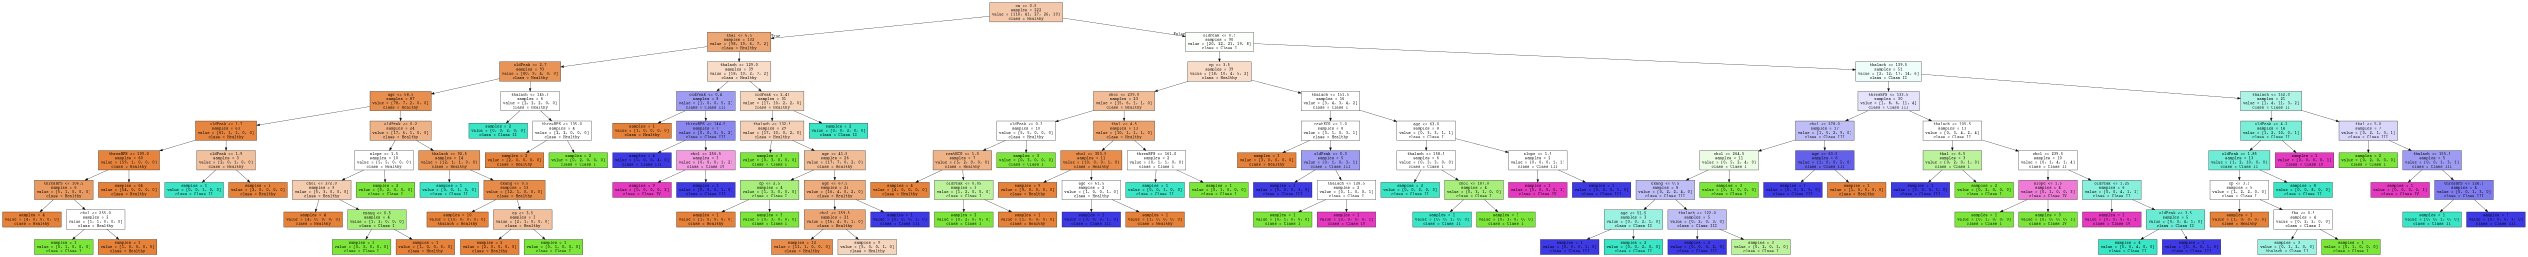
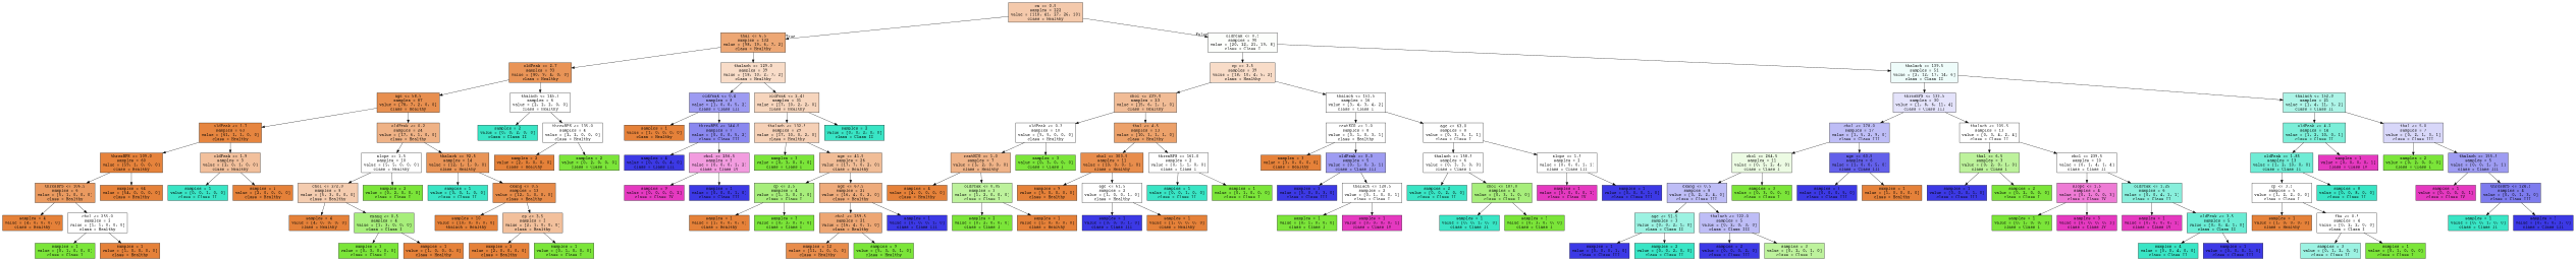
  digraph {
    fontname="Courier Prime"
    node [color=black fillcolor="#e58139ff" fontname="Courier Prime" shape=box style=filled]
    edge [fontname="Courier Prime"]
    n1 [fillcolor="#e581396c" label="ca <= 0.5\nsamples = 222\nvalue = [118, 41, 27, 26, 10]\nclass = Healthy"]
    n2 [fillcolor="#e58139b2" label="thal <= 6.5\nsamples = 132\nvalue = [98, 19, 6, 7, 2]\nclass = Healthy"]
    n3 [fillcolor="#7be53904" label="oldPeak <= 0.9\nsamples = 90\nvalue = [20, 22, 21, 19, 8]\nclass = Class I"]
    n4 [fillcolor="#e58139d8" label="oldPeak <= 2.7\nsamples = 93\nvalue = [80, 9, 4, 0, 0]\nclass = Healthy"]
    n5 [fillcolor="#e5813946" label="thalach <= 129.0\nsamples = 39\nvalue = [18, 10, 2, 7, 2]\nclass = Healthy"]
    n6 [fillcolor="#e5813946" label="cp <= 3.5\nsamples = 39\nvalue = [18, 10, 4, 5, 2]\nclass = Healthy"]
    n7 [fillcolor="#39e5c515" label="thalach <= 139.5\nsamples = 51\nvalue = [2, 12, 17, 14, 6]\nclass = Class II"]
    n8 [fillcolor="#e58139e2" label="age <= 58.5\nsamples = 87\nvalue = [78, 7, 2, 0, 0]\nclass = Healthy"]
    n9 [fillcolor="#e5813900" label="thalach <= 145.5\nsamples = 6\nvalue = [2, 2, 2, 0, 0]\nclass = Healthy"]
    n10 [fillcolor="#3c39e580" label="oldPeak <= 0.4\nsamples = 8\nvalue = [1, 0, 0, 5, 2]\nclass = Class III"]
    n11 [fillcolor="#e5813955" label="oldPeak <= 2.45\nsamples = 31\nvalue = [17, 10, 2, 2, 0]\nclass = Healthy"]
    n12 [fillcolor="#e58139f7" label="oldPeak <= 1.7\nsamples = 63\nvalue = [61, 1, 1, 0, 0]\nclass = Healthy"]
    n13 [fillcolor="#e581399c" label="oldPeak <= 0.2\nsamples = 24\nvalue = [17, 6, 1, 0, 0]\nclass = Healthy"]
    n14 [fillcolor="#39e5c5ff" label="samples = 2\nvalue = [0, 0, 2, 0, 0]\nclass = Class II"]
    n15 [fillcolor="#e5813900" label="thresBPS <= 135.0\nsamples = 4\nvalue = [2, 2, 0, 0, 0]\nclass = Healthy"]
    n16 [fillcolor="#e58139fb" label="thresBPS <= 109.0\nsamples = 60\nvalue = [59, 1, 0, 0, 0]\nclass = Healthy"]
    n17 [fillcolor="#e581397f" label="oldPeak <= 1.9\nsamples = 3\nvalue = [2, 0, 1, 0, 0]\nclass = Healthy"]
    n18 [fillcolor="#e5813900" label="slope <= 1.5\nsamples = 10\nvalue = [5, 5, 0, 0, 0]\nclass = Healthy"]
    n19 [fillcolor="#e58139d8" label="thalach <= 92.5\nsamples = 14\nvalue = [12, 1, 1, 0, 0]\nclass = Healthy"]
    n20 [fillcolor="#e58139cc" label="thresBPS <= 106.5\nsamples = 6\nvalue = [5, 1, 0, 0, 0]\nclass = Healthy"]
    n21 [label="samples = 64\nvalue = [54, 0, 0, 0, 0]\nclass = Healthy"]
    n22 [fillcolor="#39e5c5ff" label="samples = 1\nvalue = [0, 0, 1, 0, 0]\nclass = Class II"]
    n23 [label="samples = 2\nvalue = [2, 0, 0, 0, 0]\nclass = Healthy"]
    n24 [label="samples = 4\nvalue = [4, 0, 0, 0, 0]\nclass = Healthy"]
    n25 [fillcolor="#e5813900" label="chol <= 255.0\nsamples = 2\nvalue = [1, 1, 0, 0, 0]\nclass = Healthy"]
    n26 [fillcolor="#7be539ff" label="samples = 1\nvalue = [0, 1, 0, 0, 0]\nclass = Class I"]
    n27 [label="samples = 1\nvalue = [1, 0, 0, 0, 0]\nclass = Healthy"]
    n28 [fillcolor="#e5813966" label="chol <= 272.0\nsamples = 8\nvalue = [5, 3, 0, 0, 0]\nclass = Healthy"]
    n29 [fillcolor="#7be539ff" label="samples = 2\nvalue = [0, 2, 0, 0, 0]\nclass = Class I"]
    n30 [fillcolor="#39e5c5ff" label="samples = 1\nvalue = [0, 0, 1, 0, 0]\nclass = Class II"]
    n31 [fillcolor="#e58139ea" label="exang <= 0.5\nsamples = 13\nvalue = [12, 1, 0, 0, 0]\nclass = Healthy"]
    n32 [label="samples = 4\nvalue = [4, 0, 0, 0, 0]\nclass = Healthy"]
    n33 [fillcolor="#7be539aa" label="exang <= 0.5\nsamples = 4\nvalue = [1, 3, 0, 0, 0]\nclass = Class I"]
    n34 [fillcolor="#7be539ff" label="samples = 3\nvalue = [0, 3, 0, 0, 0]\nclass = Class I"]
    n35 [label="samples = 1\nvalue = [1, 0, 0, 0, 0]\nclass = Healthy"]
    n36 [label="samples = 10\nvalue = [10, 0, 0, 0, 0]\nthalach = Healthy"]
    n37 [fillcolor="#e581397f" label="cp <= 3.5\nsamples = 3\nvalue = [2, 1, 0, 0, 0]\nclass = Healthy"]
    n38 [label="samples = 2\nvalue = [2, 0, 0, 0, 0]\nclass = Healthy"]
    n39 [fillcolor="#7be539ff" label="samples = 1\nvalue = [0, 1, 0, 0, 0]\nclass = Class I"]
    n40 [label="samples = 2\nvalue = [2, 0, 0, 0, 0]\nclass = Healthy"]
    n41 [fillcolor="#7be539ff" label="samples = 2\nvalue = [0, 2, 0, 0, 0]\nclass = Class I"]
    n42 [label="samples = 1\nvalue = [1, 0, 0, 0, 0]\nclass = Healthy"]
    n43 [fillcolor="#3c39e599" label="thresBPS <= 144.5\nsamples = 7\nvalue = [0, 0, 0, 5, 2]\nclass = Class III"]
    n44 [fillcolor="#e581395e" label="thalach <= 132.5\nsamples = 29\nvalue = [17, 10, 0, 2, 0]\nclass = Healthy"]
    n45 [fillcolor="#39e5c5ff" label="samples = 2\nvalue = [0, 0, 2, 0, 0]\nclass = Class II"]
    n46 [fillcolor="#3c39e5ff" label="samples = 4\nvalue = [0, 0, 0, 4, 0]\nclass = Class III"]
    n47 [fillcolor="#e539c07f" label="chol <= 256.5\nsamples = 3\nvalue = [0, 0, 0, 1, 2]\nclass = Class IV"]
    n48 [fillcolor="#e539c0ff" label="samples = 9\nvalue = [0, 0, 0, 0, 2]\nclass = Class IV"]
    n49 [fillcolor="#3c39e5ff" label="samples = 1\nvalue = [0, 0, 0, 1, 0]\nclass = Class III"]
    n50 [fillcolor="#7be539ff" label="samples = 3\nvalue = [0, 3, 0, 0, 0]\nclass = Class I"]
    n51 [fillcolor="#e5813986" label="age <= 41.5\nsamples = 26\nvalue = [17, 7, 0, 2, 0]\nclass = Healthy"]
    n52 [fillcolor="#7be539aa" label="cp <= 2.5\nsamples = 4\nvalue = [1, 3, 0, 0, 0]\nclass = Class I"]
    n53 [fillcolor="#e58139aa" label="age <= 67.5\nsamples = 22\nvalue = [16, 4, 0, 2, 0]\nclass = Healthy"]
    n54 [label="samples = 1\nvalue = [1, 0, 0, 0, 0]\nclass = Healthy"]
    n55 [fillcolor="#7be539ff" label="samples = 3\nvalue = [0, 3, 0, 0, 0]\nclass = Class I"]
    n56 [fillcolor="#e58139b4" label="chol <= 259.5\nsamples = 21\nvalue = [16, 4, 0, 1, 0]\nclass = Healthy"]
    n57 [fillcolor="#3c39e5ff" label="samples = 1\nvalue = [0, 0, 0, 1, 0]\nclass = Class III"]
    n58 [fillcolor="#e58139e8" label="samples = 12\nvalue = [11, 1, 0, 0, 0]\nclass = Healthy"]
-   n59 [fillcolor="#e5813955" label="samples = 9\nvalue = [5, 3, 0, 1, 0]\nclass = Healthy"]
+   n59 [fillcolor="#7be539ff" label="samples = 9\nvalue = [5, 3, 0, 1, 0]\nclass = Healthy"]
    n60 [fillcolor="#e5813987" label="chol <= 239.0\nsamples = 23\nvalue = [15, 6, 1, 1, 0]\nclass = Healthy"]
    n61 [fillcolor="#7be53900" label="thalach <= 151.5\nsamples = 16\nvalue = [3, 4, 3, 4, 2]\nclass = Class I"]
    n62 [fillcolor="#3c39e523" label="thresBPS <= 133.5\nsamples = 30\nvalue = [1, 8, 6, 11, 4]\nclass = Class III"]
    n63 [fillcolor="#39e5c569" label="thalach <= 152.0\nsamples = 21\nvalue = [1, 4, 11, 3, 2]\nclass = Class II"]
    n64 [fillcolor="#e5813900" label="oldPeak <= 0.3\nsamples = 10\nvalue = [5, 5, 0, 0, 0]\nclass = Healthy"]
    n65 [fillcolor="#e58139bf" label="thal <= 4.5\nsamples = 13\nvalue = [10, 1, 1, 1, 0]\nclass = Healthy"]
    n66 [fillcolor="#e5813900" label="restECG <= 1.0\nsamples = 8\nvalue = [3, 1, 0, 3, 1]\nclass = Healthy"]
    n67 [fillcolor="#7be53900" label="age <= 63.0\nsamples = 8\nvalue = [0, 3, 3, 1, 1]\nclass = Class I"]
    n68 [fillcolor="#e5813999" label="restECG <= 1.0\nsamples = 7\nvalue = [5, 2, 0, 0, 0]\nclass = Healthy"]
    n69 [fillcolor="#7be539ff" label="samples = 3\nvalue = [0, 3, 0, 0, 0]\nclass = Class I"]
    n70 [fillcolor="#e58139e6" label="chol <= 303.5\nsamples = 11\nvalue = [10, 0, 0, 1, 0]\nclass = Healthy"]
    n71 [fillcolor="#7be53900" label="thresBPS <= 161.0\nsamples = 2\nvalue = [0, 1, 1, 0, 0]\nclass = Class I"]
    n72 [label="samples = 4\nvalue = [4, 0, 0, 0, 0]\nclass = Healthy"]
    n73 [fillcolor="#7be5397f" label="oldPeak <= 0.05\nsamples = 3\nvalue = [1, 2, 0, 0, 0]\nclass = Class I"]
    n74 [fillcolor="#7be539ff" label="samples = 2\nvalue = [0, 2, 0, 0, 0]\nclass = Class I"]
    n75 [label="samples = 1\nvalue = [1, 0, 0, 0, 0]\nclass = Healthy"]
    n76 [label="samples = 9\nvalue = [9, 0, 0, 0, 0]\nclass = Healthy"]
    n77 [fillcolor="#e5813900" label="age <= 61.5\nsamples = 2\nvalue = [1, 0, 0, 1, 0]\nclass = Healthy"]
    n78 [fillcolor="#39e5c5ff" label="samples = 1\nvalue = [0, 0, 1, 0, 0]\nclass = Class II"]
    n79 [fillcolor="#7be539ff" label="samples = 1\nvalue = [0, 1, 0, 0, 0]\nclass = Class I"]
    n80 [fillcolor="#3c39e5ff" label="samples = 1\nvalue = [0, 0, 0, 1, 0]\nclass = Class III"]
    n81 [label="samples = 1\nvalue = [1, 0, 0, 0, 0]\nclass = Healthy"]
    n82 [label="samples = 3\nvalue = [3, 0, 0, 0, 0]\nclass = Healthy"]
    n83 [fillcolor="#3c39e57f" label="oldPeak <= 0.3\nsamples = 5\nvalue = [0, 1, 0, 3, 1]\nclass = Class III"]
    n84 [fillcolor="#7be53900" label="thalach <= 158.5\nsamples = 6\nvalue = [0, 3, 3, 0, 0]\nclass = Class I"]
    n85 [fillcolor="#3c39e500" label="slope <= 1.5\nsamples = 2\nvalue = [0, 0, 0, 1, 1]\nclass = Class III"]
    n86 [fillcolor="#3c39e5ff" label="samples = 3\nvalue = [0, 0, 0, 3, 0]\nclass = Class III"]
    n87 [fillcolor="#7be53900" label="thalach <= 128.5\nsamples = 2\nvalue = [0, 1, 0, 0, 1]\nclass = Class I"]
    n88 [fillcolor="#7be539ff" label="samples = 1\nvalue = [0, 1, 0, 0, 0]\nclass = Class I"]
    n89 [fillcolor="#e539c0ff" label="samples = 1\nvalue = [0, 0, 0, 0, 1]\nclass = Class IV"]
    n90 [fillcolor="#39e5c5ff" label="samples = 2\nvalue = [0, 0, 2, 0, 0]\nclass = Class II"]
    n91 [fillcolor="#7be539aa" label="chol <= 187.0\nsamples = 4\nvalue = [0, 3, 1, 0, 0]\nclass = Class I"]
    n92 [fillcolor="#e539c0ff" label="samples = 1\nvalue = [0, 0, 0, 0, 1]\nclass = Class IV"]
    n93 [fillcolor="#3c39e5ff" label="samples = 1\nvalue = [0, 0, 0, 1, 0]\nclass = Class III"]
    n94 [fillcolor="#39e5c5ff" label="samples = 1\nvalue = [0, 0, 1, 0, 0]\nclass = Class II"]
    n95 [fillcolor="#7be539ff" label="samples = 3\nvalue = [0, 3, 0, 0, 0]\nclass = Class I"]
    n96 [fillcolor="#3c39e555" label="chol <= 278.0\nsamples = 17\nvalue = [1, 5, 2, 9, 0]\nclass = Class III"]
    n97 [fillcolor="#39e5c500" label="thalach <= 105.5\nsamples = 13\nvalue = [0, 3, 4, 2, 4]\nclass = Class II"]
    n98 [fillcolor="#39e5c5aa" label="oldPeak <= 4.2\nsamples = 14\nvalue = [1, 2, 10, 0, 1]\nclass = Class II"]
    n99 [fillcolor="#3c39e533" label="thal <= 5.0\nsamples = 7\nvalue = [0, 2, 1, 3, 1]\nclass = Class III"]
    n100 [fillcolor="#7be53924" label="chol <= 264.5\nsamples = 11\nvalue = [0, 5, 2, 4, 0]\nclass = Class I"]
    n101 [fillcolor="#3c39e5cc" label="age <= 63.5\nsamples = 6\nvalue = [1, 0, 0, 5, 0]\nclass = Class III"]
    n102 [fillcolor="#7be5397f" label="thal <= 6.5\nsamples = 3\nvalue = [0, 2, 0, 1, 0]\nclass = Class I"]
    n103 [fillcolor="#39e5c500" label="chol <= 239.5\nsamples = 10\nvalue = [0, 1, 4, 1, 4]\nclass = Class II"]
    n104 [fillcolor="#3c39e555" label="exang <= 0.5\nsamples = 8\nvalue = [0, 2, 2, 4, 0]\nclass = Class III"]
    n105 [fillcolor="#7be539ff" label="samples = 3\nvalue = [0, 3, 0, 0, 0]\nclass = Class I"]
    n106 [fillcolor="#3c39e5ff" label="samples = 5\nvalue = [0, 0, 0, 5, 0]\nclass = Class III"]
    n107 [label="samples = 1\nvalue = [1, 0, 0, 0, 0]\nclass = Healthy"]
    n108 [fillcolor="#39e5c57f" label="age <= 51.5\nsamples = 3\nvalue = [0, 0, 2, 1, 0]\nclass = Class II"]
    n109 [fillcolor="#3c39e555" label="thalach <= 122.0\nsamples = 5\nvalue = [0, 2, 0, 3, 0]\nclass = Class III"]
    n110 [fillcolor="#3c39e5ff" label="samples = 1\nvalue = [0, 0, 0, 1, 0]\nclass = Class III"]
    n111 [fillcolor="#39e5c5ff" label="samples = 2\nvalue = [0, 0, 2, 0, 0]\nclass = Class II"]
    n112 [fillcolor="#3c39e5ff" label="samples = 2\nvalue = [0, 0, 0, 2, 0]\nclass = Class III"]
    n113 [fillcolor="#7be5397f" label="samples = 3\nvalue = [0, 2, 0, 1, 0]\nclass = Class I"]
    n114 [fillcolor="#3c39e5ff" label="samples = 1\nvalue = [0, 0, 0, 1, 0]\nclass = Class III"]
    n115 [fillcolor="#7be539ff" label="samples = 2\nvalue = [0, 2, 0, 0, 0]\nclass = Class I"]
    n116 [fillcolor="#e539c0aa" label="slope <= 1.5\nsamples = 4\nvalue = [0, 1, 0, 0, 3]\nclass = Class IV"]
    n117 [fillcolor="#39e5c599" label="oldPeak <= 1.25\nsamples = 6\nvalue = [0, 0, 4, 1, 1]\nclass = Class II"]
    n118 [fillcolor="#7be539ff" label="samples = 1\nvalue = [0, 1, 0, 0, 0]\nclass = Class I"]
-   n119 [fillcolor="#7be539ff" label="samples = 3\nvalue = [0, 0, 0, 0, 3]\nclass = Class IV"]
+   n119 [fillcolor="#e539c0ff" label="samples = 3\nvalue = [0, 0, 0, 0, 3]\nclass = Class IV"]
    n120 [fillcolor="#e539c0ff" label="samples = 1\nvalue = [0, 0, 0, 0, 1]\nclass = Class IV"]
    n121 [fillcolor="#39e5c5bf" label="oldPeak <= 3.5\nsamples = 5\nvalue = [0, 0, 4, 1, 0]\nclass = Class II"]
    n122 [fillcolor="#39e5c5ff" label="samples = 4\nvalue = [0, 0, 4, 0, 0]\nclass = Class II"]
    n123 [fillcolor="#3c39e5ff" label="samples = 1\nvalue = [0, 0, 0, 1, 0]\nclass = Class III"]
    n124 [fillcolor="#39e5c5b9" label="oldPeak <= 1.85\nsamples = 13\nvalue = [1, 2, 10, 0, 0]\nclass = Class II"]
    n125 [fillcolor="#e539c0ff" label="samples = 1\nvalue = [0, 0, 0, 0, 1]\nclass = Class IV"]
    n126 [fillcolor="#7be539ff" label="samples = 2\nvalue = [0, 2, 0, 0, 0]\nclass = Class I"]
    n127 [fillcolor="#3c39e57f" label="thalach <= 155.5\nsamples = 5\nvalue = [0, 0, 1, 3, 1]\nclass = Class III"]
    n128 [fillcolor="#7be53900" label="cp <= 3.5\nsamples = 5\nvalue = [1, 2, 2, 0, 0]\nclass = Class I"]
    n129 [fillcolor="#39e5c5ff" label="samples = 8\nvalue = [0, 0, 8, 0, 0]\nclass = Class II"]
    n130 [label="samples = 1\nvalue = [1, 0, 0, 0, 0]\nclass = Healthy"]
    n131 [fillcolor="#7be53900" label="fbs <= 0.5\nsamples = 4\nvalue = [0, 2, 2, 0, 0]\nclass = Class I"]
-   n132 [fillcolor="#39e5c57f" label="samples = 3\nvalue = [0, 1, 2, 0, 0]\nthalach = Class II"]
+   n132 [fillcolor="#39e5c57f" label="samples = 3\nvalue = [0, 1, 2, 0, 0]\nclass = Class II"]
    n133 [fillcolor="#7be539ff" label="samples = 1\nvalue = [0, 1, 0, 0, 0]\nclass = Class I"]
    n134 [fillcolor="#e539c0ff" label="samples = 1\nvalue = [0, 0, 0, 0, 1]\nclass = Class IV"]
    n135 [fillcolor="#3c39e5aa" label="thresBPS <= 124.5\nsamples = 4\nvalue = [0, 0, 1, 3, 0]\nclass = Class III"]
    n136 [fillcolor="#39e5c5ff" label="samples = 1\nvalue = [0, 0, 1, 0, 0]\nclass = Class II"]
    n137 [fillcolor="#3c39e5ff" label="samples = 3\nvalue = [0, 0, 0, 3, 0]\nclass = Class III"]
    n1 -> n2 [headlabel=True labelangle=45 labeldistance=2.5]
    n1 -> n3 [headlabel=False labelangle=-45 labeldistance=2.5]
    n2 -> n4
    n2 -> n5
    n3 -> n6
    n3 -> n7
    n4 -> n8
    n4 -> n9
    n5 -> n10
    n5 -> n11
    n6 -> n60
    n6 -> n61
    n7 -> n62
    n7 -> n63
    n8 -> n12
    n8 -> n13
    n9 -> n14
    n9 -> n15
    n10 -> n42
    n10 -> n43
    n11 -> n44
    n11 -> n45
    n12 -> n16
    n12 -> n17
    n13 -> n18
    n13 -> n19
    n15 -> n40
    n15 -> n41
    n16 -> n20
    n16 -> n21
    n17 -> n22
    n17 -> n23
    n18 -> n28
    n18 -> n29
    n19 -> n30
    n19 -> n31
    n20 -> n24
    n20 -> n25
    n25 -> n26
    n25 -> n27
    n28 -> n32
    n28 -> n33
    n31 -> n36
    n31 -> n37
    n33 -> n34
    n33 -> n35
    n37 -> n38
    n37 -> n39
    n43 -> n46
    n43 -> n47
    n44 -> n50
    n44 -> n51
    n47 -> n48
    n47 -> n49
    n51 -> n52
    n51 -> n53
    n52 -> n54
    n52 -> n55
    n53 -> n56
    n53 -> n57
    n56 -> n58
    n56 -> n59
    n60 -> n64
    n60 -> n65
    n61 -> n66
    n61 -> n67
    n62 -> n96
    n62 -> n97
    n63 -> n98
    n63 -> n99
    n64 -> n68
    n64 -> n69
    n65 -> n70
    n65 -> n71
    n66 -> n82
    n66 -> n83
    n67 -> n84
    n67 -> n85
    n68 -> n72
    n68 -> n73
    n70 -> n76
    n70 -> n77
    n71 -> n78
    n71 -> n79
    n73 -> n74
    n73 -> n75
    n77 -> n80
    n77 -> n81
    n83 -> n86
    n83 -> n87
    n84 -> n90
    n84 -> n91
    n85 -> n92
    n85 -> n93
    n87 -> n88
    n87 -> n89
    n91 -> n94
    n91 -> n95
    n96 -> n100
    n96 -> n101
    n97 -> n102
    n97 -> n103
    n98 -> n124
    n98 -> n125
    n99 -> n126
    n99 -> n127
    n100 -> n104
    n100 -> n105
    n101 -> n106
    n101 -> n107
    n102 -> n114
    n102 -> n115
    n103 -> n116
    n103 -> n117
    n104 -> n108
    n104 -> n109
    n108 -> n110
    n108 -> n111
    n109 -> n112
    n109 -> n113
    n116 -> n118
    n116 -> n119
    n117 -> n120
    n117 -> n121
    n121 -> n122
    n121 -> n123
    n124 -> n128
    n124 -> n129
    n127 -> n134
    n127 -> n135
    n128 -> n130
    n128 -> n131
    n131 -> n132
    n131 -> n133
    n135 -> n136
    n135 -> n137
  }
